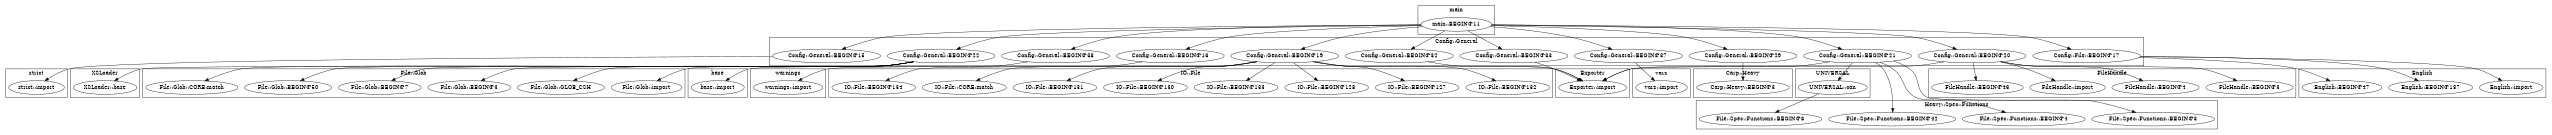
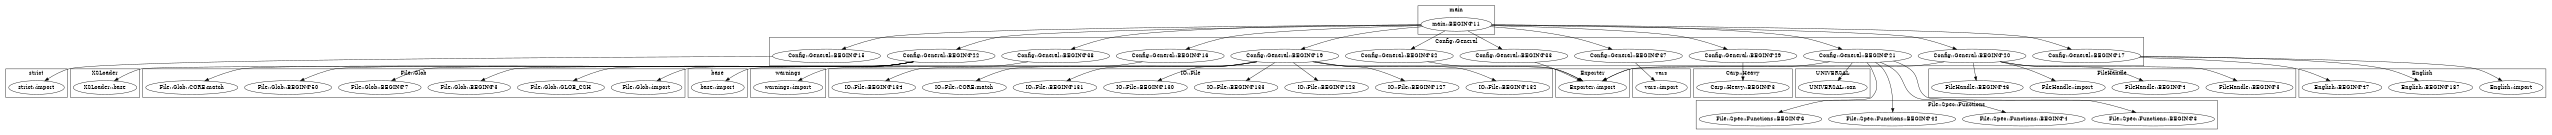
  digraph {
    "Config::General::BEGIN@15"
    "Config::General::BEGIN@22"
    "Config::General::BEGIN@38"
    "Config::General::BEGIN@16"
    "Config::General::BEGIN@19"
    "Config::General::BEGIN@32"
    "Config::General::BEGIN@37"
    "Config::General::BEGIN@29"
    "Config::General::BEGIN@33"
    "Config::General::BEGIN@21"
    "Config::General::BEGIN@20"
-   "Config::General::BEGIN@17" [label="Config::File::BEGIN@17"]
+   "Config::General::BEGIN@17"
    "Carp::Heavy::BEGIN@3"
    "warnings::import"
    "base::import"
    "IO::File::BEGIN@128"
    "IO::File::BEGIN@133"
    "IO::File::BEGIN@130"
    "IO::File::BEGIN@131"
    "IO::File::CORE:match"
    "IO::File::BEGIN@134"
    "IO::File::BEGIN@132"
    "IO::File::BEGIN@127"
    "English::import"
    "English::BEGIN@187"
    "English::BEGIN@47"
    "vars::import"
    "main::BEGIN@11"
    "strict::import"
    n30 [label="XSLoader::base"]
    "UNIVERSAL::can"
    "FileHandle::import"
    "FileHandle::BEGIN@46"
    "FileHandle::BEGIN@3"
    "FileHandle::BEGIN@4"
    "File::Spec::Functions::BEGIN@3"
    "File::Spec::Functions::BEGIN@6"
    "File::Spec::Functions::BEGIN@42"
    "File::Spec::Functions::BEGIN@4"
    "File::Glob::import"
    "File::Glob::GLOB_CSH"
    "File::Glob::BEGIN@3"
    "File::Glob::BEGIN@7"
    "File::Glob::BEGIN@50"
    "File::Glob::CORE:match"
    "Exporter::import"
    subgraph cluster_1 {
      label="Config::General"
      "Config::General::BEGIN@15"
      "Config::General::BEGIN@22"
      "Config::General::BEGIN@38"
      "Config::General::BEGIN@16"
      "Config::General::BEGIN@19"
      "Config::General::BEGIN@32"
      "Config::General::BEGIN@37"
      "Config::General::BEGIN@29"
      "Config::General::BEGIN@33"
      "Config::General::BEGIN@21"
      "Config::General::BEGIN@20"
      "Config::General::BEGIN@17"
    }
    subgraph cluster_2 {
      label="Carp::Heavy"
      "Carp::Heavy::BEGIN@3"
    }
    subgraph cluster_3 {
      label=warnings
      "warnings::import"
    }
    subgraph cluster_4 {
      label=base
      "base::import"
    }
    subgraph cluster_5 {
      label="IO::File"
      "IO::File::BEGIN@128"
      "IO::File::BEGIN@133"
      "IO::File::BEGIN@130"
      "IO::File::BEGIN@131"
      "IO::File::CORE:match"
      "IO::File::BEGIN@134"
      "IO::File::BEGIN@132"
      "IO::File::BEGIN@127"
    }
    subgraph cluster_6 {
      label=English
      "English::import"
      "English::BEGIN@187"
      "English::BEGIN@47"
    }
    subgraph cluster_7 {
      label=vars
      "vars::import"
    }
    subgraph cluster_8 {
      label=main
      "main::BEGIN@11"
    }
    subgraph cluster_9 {
      label="strict"
      "strict::import"
    }
    subgraph cluster_10 {
      label=XSLoader
      n30
    }
    subgraph cluster_11 {
      label=UNIVERSAL
      "UNIVERSAL::can"
    }
    subgraph cluster_12 {
      label=FileHandle
      "FileHandle::import"
      "FileHandle::BEGIN@46"
      "FileHandle::BEGIN@3"
      "FileHandle::BEGIN@4"
    }
    subgraph cluster_13 {
-     label="Heavy::Spec::Functions"
+     label="File::Spec::Functions"
      "File::Spec::Functions::BEGIN@3"
      "File::Spec::Functions::BEGIN@6"
      "File::Spec::Functions::BEGIN@42"
      "File::Spec::Functions::BEGIN@4"
    }
    subgraph cluster_14 {
      label="File::Glob"
      "File::Glob::import"
      "File::Glob::GLOB_CSH"
      "File::Glob::BEGIN@3"
      "File::Glob::BEGIN@7"
      "File::Glob::BEGIN@50"
      "File::Glob::CORE:match"
    }
    subgraph cluster_15 {
      label=Exporter
      "Exporter::import"
    }
    "Config::General::BEGIN@15" -> "strict::import"
    "Config::General::BEGIN@22" -> n30
    "Config::General::BEGIN@22" -> "File::Glob::import"
    "Config::General::BEGIN@22" -> "File::Glob::GLOB_CSH"
    "Config::General::BEGIN@22" -> "File::Glob::BEGIN@3"
    "Config::General::BEGIN@22" -> "File::Glob::BEGIN@7"
    "Config::General::BEGIN@22" -> "File::Glob::BEGIN@50"
    "Config::General::BEGIN@22" -> "File::Glob::CORE:match"
    "Config::General::BEGIN@38" -> "base::import"
    "Config::General::BEGIN@16" -> "warnings::import"
    "Config::General::BEGIN@19" -> "IO::File::BEGIN@128"
    "Config::General::BEGIN@19" -> "IO::File::BEGIN@133"
    "Config::General::BEGIN@19" -> "IO::File::BEGIN@130"
    "Config::General::BEGIN@19" -> "IO::File::BEGIN@131"
    "Config::General::BEGIN@19" -> "IO::File::CORE:match"
    "Config::General::BEGIN@19" -> "IO::File::BEGIN@134"
    "Config::General::BEGIN@19" -> "IO::File::BEGIN@132"
    "Config::General::BEGIN@19" -> "IO::File::BEGIN@127"
    "Config::General::BEGIN@19" -> "Exporter::import"
    "Config::General::BEGIN@32" -> "Exporter::import"
    "Config::General::BEGIN@37" -> "vars::import"
    "Config::General::BEGIN@29" -> "Carp::Heavy::BEGIN@3"
    "Config::General::BEGIN@33" -> "Exporter::import"
    "Config::General::BEGIN@21" -> "UNIVERSAL::can"
    "Config::General::BEGIN@21" -> "File::Spec::Functions::BEGIN@3"
-   "UNIVERSAL::can" -> "File::Spec::Functions::BEGIN@6"
+   "Config::General::BEGIN@21" -> "File::Spec::Functions::BEGIN@6"
    "Config::General::BEGIN@21" -> "File::Spec::Functions::BEGIN@42"
    "Config::General::BEGIN@21" -> "File::Spec::Functions::BEGIN@4"
    "Config::General::BEGIN@21" -> "Exporter::import"
    "Config::General::BEGIN@20" -> "FileHandle::import"
    "Config::General::BEGIN@20" -> "FileHandle::BEGIN@46"
    "Config::General::BEGIN@20" -> "FileHandle::BEGIN@3"
    "Config::General::BEGIN@20" -> "FileHandle::BEGIN@4"
    "Config::General::BEGIN@20" -> "Exporter::import"
    "Config::General::BEGIN@17" -> "English::import"
    "Config::General::BEGIN@17" -> "English::BEGIN@187"
    "Config::General::BEGIN@17" -> "English::BEGIN@47"
    "main::BEGIN@11" -> "Config::General::BEGIN@15"
    "main::BEGIN@11" -> "Config::General::BEGIN@22"
    "main::BEGIN@11" -> "Config::General::BEGIN@38"
    "main::BEGIN@11" -> "Config::General::BEGIN@16"
    "main::BEGIN@11" -> "Config::General::BEGIN@19"
    "main::BEGIN@11" -> "Config::General::BEGIN@32"
    "main::BEGIN@11" -> "Config::General::BEGIN@37"
    "main::BEGIN@11" -> "Config::General::BEGIN@29"
    "main::BEGIN@11" -> "Config::General::BEGIN@33"
    "main::BEGIN@11" -> "Config::General::BEGIN@21"
    "main::BEGIN@11" -> "Config::General::BEGIN@20"
    "main::BEGIN@11" -> "Config::General::BEGIN@17"
  }
